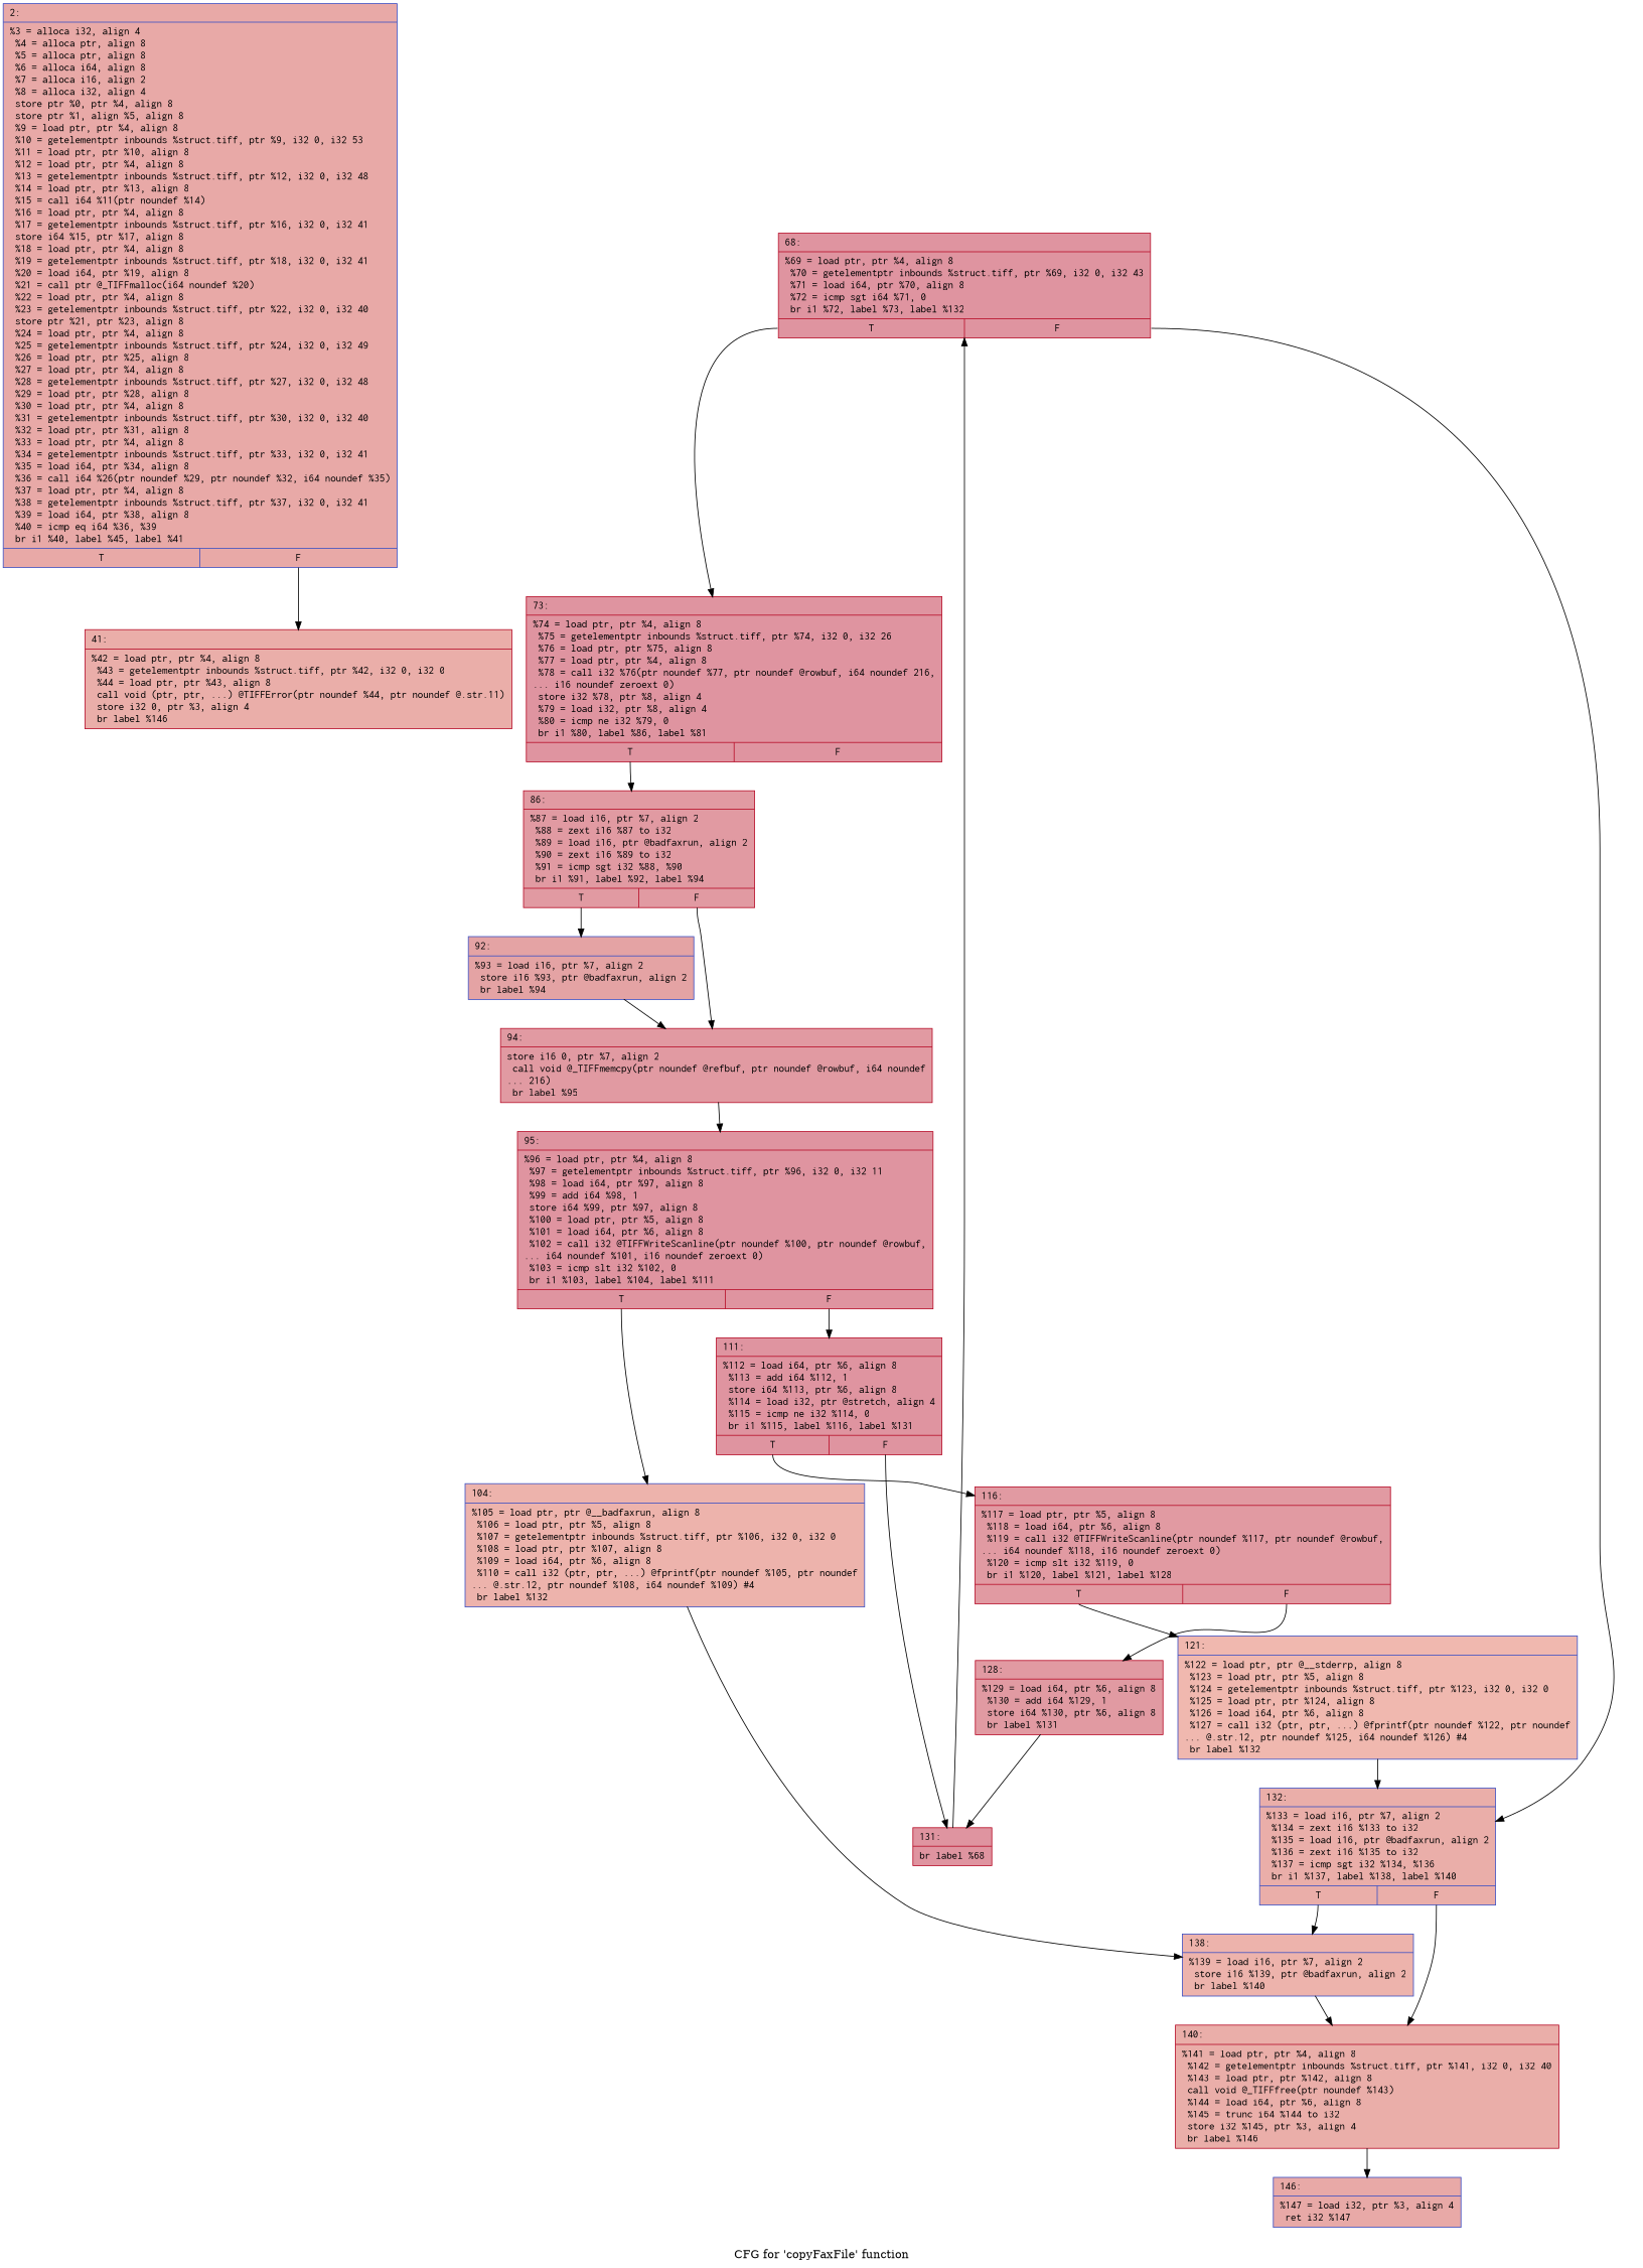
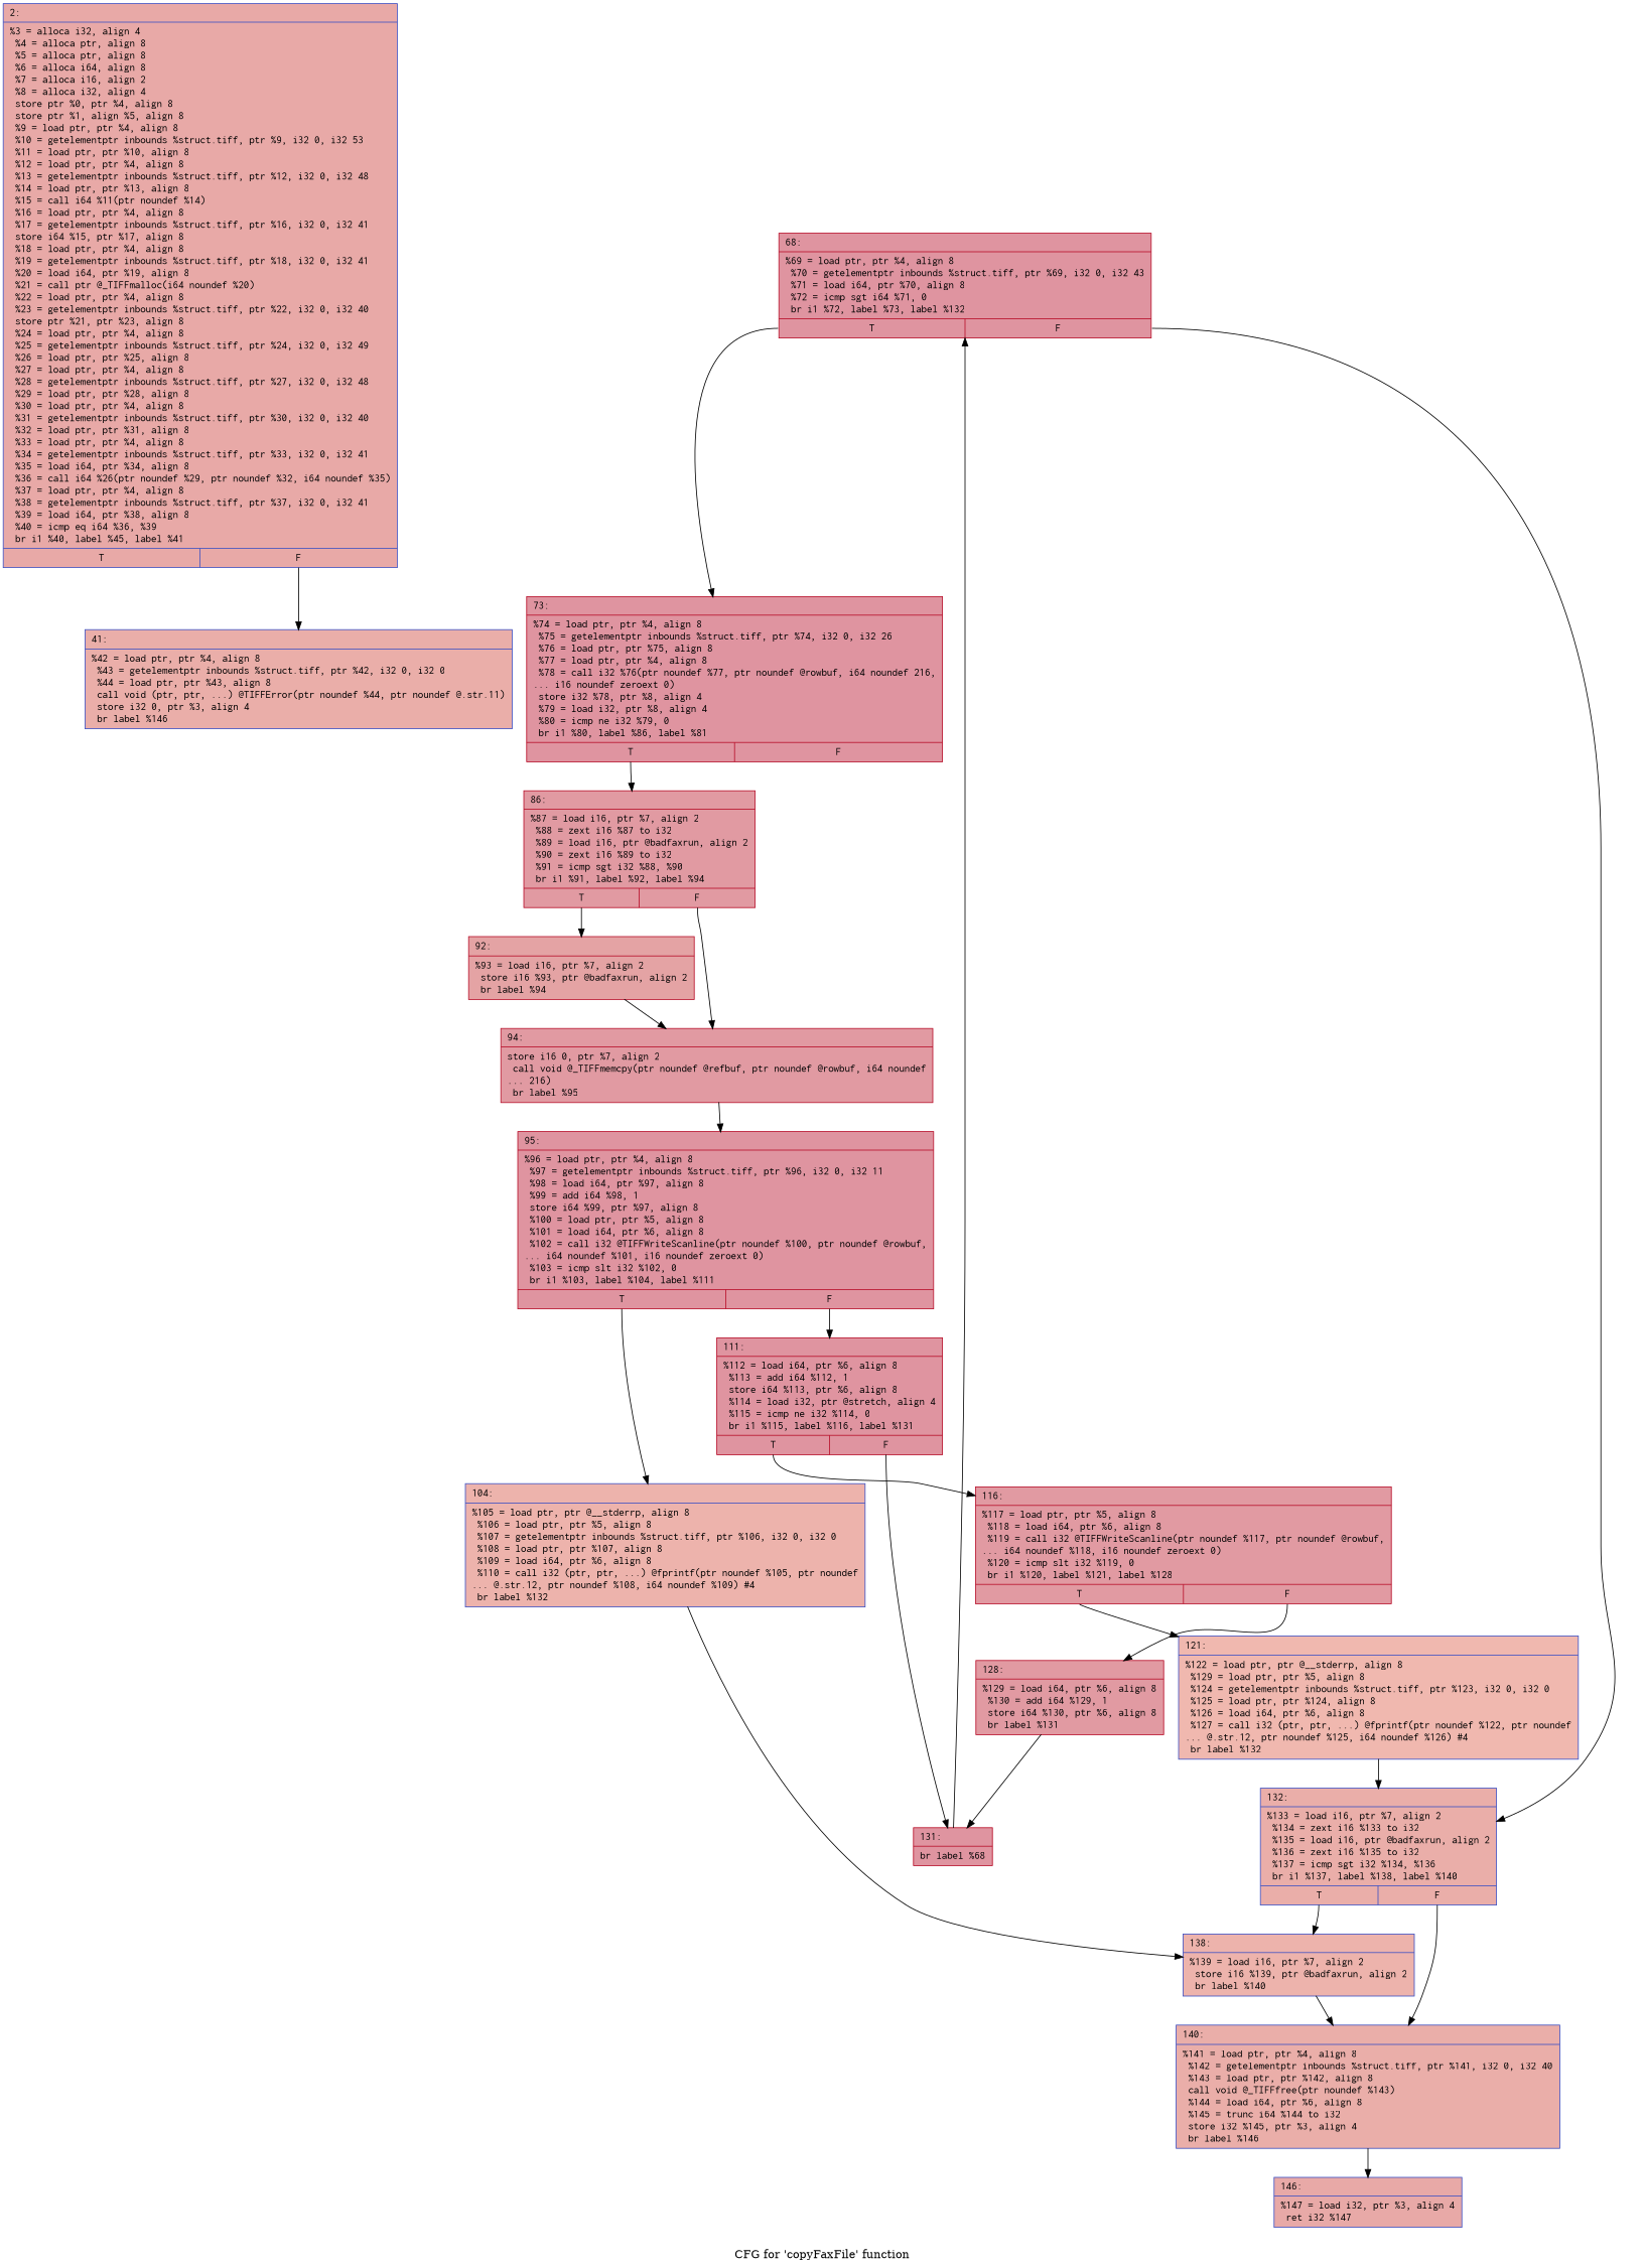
  digraph {
    label="CFG for 'copyFaxFile' function"
    node [color="#3d50c3ff" fillcolor="#b70d2870" fontname=Courier shape=record style=filled]
    n1 [fillcolor="#ca3b3770" label="{2:\l|  %3 = alloca i32, align 4\l  %4 = alloca ptr, align 8\l  %5 = alloca ptr, align 8\l  %6 = alloca i64, align 8\l  %7 = alloca i16, align 2\l  %8 = alloca i32, align 4\l  store ptr %0, ptr %4, align 8\l  store ptr %1, align %5, align 8\l  %9 = load ptr, ptr %4, align 8\l  %10 = getelementptr inbounds %struct.tiff, ptr %9, i32 0, i32 53\l  %11 = load ptr, ptr %10, align 8\l  %12 = load ptr, ptr %4, align 8\l  %13 = getelementptr inbounds %struct.tiff, ptr %12, i32 0, i32 48\l  %14 = load ptr, ptr %13, align 8\l  %15 = call i64 %11(ptr noundef %14)\l  %16 = load ptr, ptr %4, align 8\l  %17 = getelementptr inbounds %struct.tiff, ptr %16, i32 0, i32 41\l  store i64 %15, ptr %17, align 8\l  %18 = load ptr, ptr %4, align 8\l  %19 = getelementptr inbounds %struct.tiff, ptr %18, i32 0, i32 41\l  %20 = load i64, ptr %19, align 8\l  %21 = call ptr @_TIFFmalloc(i64 noundef %20)\l  %22 = load ptr, ptr %4, align 8\l  %23 = getelementptr inbounds %struct.tiff, ptr %22, i32 0, i32 40\l  store ptr %21, ptr %23, align 8\l  %24 = load ptr, ptr %4, align 8\l  %25 = getelementptr inbounds %struct.tiff, ptr %24, i32 0, i32 49\l  %26 = load ptr, ptr %25, align 8\l  %27 = load ptr, ptr %4, align 8\l  %28 = getelementptr inbounds %struct.tiff, ptr %27, i32 0, i32 48\l  %29 = load ptr, ptr %28, align 8\l  %30 = load ptr, ptr %4, align 8\l  %31 = getelementptr inbounds %struct.tiff, ptr %30, i32 0, i32 40\l  %32 = load ptr, ptr %31, align 8\l  %33 = load ptr, ptr %4, align 8\l  %34 = getelementptr inbounds %struct.tiff, ptr %33, i32 0, i32 41\l  %35 = load i64, ptr %34, align 8\l  %36 = call i64 %26(ptr noundef %29, ptr noundef %32, i64 noundef %35)\l  %37 = load ptr, ptr %4, align 8\l  %38 = getelementptr inbounds %struct.tiff, ptr %37, i32 0, i32 41\l  %39 = load i64, ptr %38, align 8\l  %40 = icmp eq i64 %36, %39\l  br i1 %40, label %45, label %41\l|{<s0>T|<s1>F}}"]
-   n2 [color="#b70d28ff" fillcolor="#d0473d70" label="{41:\l|  %42 = load ptr, ptr %4, align 8\l  %43 = getelementptr inbounds %struct.tiff, ptr %42, i32 0, i32 0\l  %44 = load ptr, ptr %43, align 8\l  call void (ptr, ptr, ...) @TIFFError(ptr noundef %44, ptr noundef @.str.11)\l  store i32 0, ptr %3, align 4\l  br label %146\l}"]
+   n2 [fillcolor="#d0473d70" label="{41:\l|  %42 = load ptr, ptr %4, align 8\l  %43 = getelementptr inbounds %struct.tiff, ptr %42, i32 0, i32 0\l  %44 = load ptr, ptr %43, align 8\l  call void (ptr, ptr, ...) @TIFFError(ptr noundef %44, ptr noundef @.str.11)\l  store i32 0, ptr %3, align 4\l  br label %146\l}"]
    n3 [color="#b70d28ff" label="{68:\l|  %69 = load ptr, ptr %4, align 8\l  %70 = getelementptr inbounds %struct.tiff, ptr %69, i32 0, i32 43\l  %71 = load i64, ptr %70, align 8\l  %72 = icmp sgt i64 %71, 0\l  br i1 %72, label %73, label %132\l|{<s0>T|<s1>F}}"]
    n4 [color="#b70d28ff" label="{73:\l|  %74 = load ptr, ptr %4, align 8\l  %75 = getelementptr inbounds %struct.tiff, ptr %74, i32 0, i32 26\l  %76 = load ptr, ptr %75, align 8\l  %77 = load ptr, ptr %4, align 8\l  %78 = call i32 %76(ptr noundef %77, ptr noundef @rowbuf, i64 noundef 216,\l... i16 noundef zeroext 0)\l  store i32 %78, ptr %8, align 4\l  %79 = load i32, ptr %8, align 4\l  %80 = icmp ne i32 %79, 0\l  br i1 %80, label %86, label %81\l|{<s0>T|<s1>F}}"]
    n5 [fillcolor="#d0473d70" label="{132:\l|  %133 = load i16, ptr %7, align 2\l  %134 = zext i16 %133 to i32\l  %135 = load i16, ptr @badfaxrun, align 2\l  %136 = zext i16 %135 to i32\l  %137 = icmp sgt i32 %134, %136\l  br i1 %137, label %138, label %140\l|{<s0>T|<s1>F}}"]
    n6 [fillcolor="#ca3b3770" label="{146:\l|  %147 = load i32, ptr %3, align 4\l  ret i32 %147\l}"]
    n7 [color="#b70d28ff" fillcolor="#bb1b2c70" label="{86:\l|  %87 = load i16, ptr %7, align 2\l  %88 = zext i16 %87 to i32\l  %89 = load i16, ptr @badfaxrun, align 2\l  %90 = zext i16 %89 to i32\l  %91 = icmp sgt i32 %88, %90\l  br i1 %91, label %92, label %94\l|{<s0>T|<s1>F}}"]
    n8 [fillcolor="#d6524470" label="{138:\l|  %139 = load i16, ptr %7, align 2\l  store i16 %139, ptr @badfaxrun, align 2\l  br label %140\l}"]
-   n9 [color="#b70d28ff" fillcolor="#d0473d70" label="{140:\l|  %141 = load ptr, ptr %4, align 8\l  %142 = getelementptr inbounds %struct.tiff, ptr %141, i32 0, i32 40\l  %143 = load ptr, ptr %142, align 8\l  call void @_TIFFfree(ptr noundef %143)\l  %144 = load i64, ptr %6, align 8\l  %145 = trunc i64 %144 to i32\l  store i32 %145, ptr %3, align 4\l  br label %146\l}"]
-   n10 [fillcolor="#c32e3170" label="{92:\l|  %93 = load i16, ptr %7, align 2\l  store i16 %93, ptr @badfaxrun, align 2\l  br label %94\l}"]
+   n9 [fillcolor="#d0473d70" label="{140:\l|  %141 = load ptr, ptr %4, align 8\l  %142 = getelementptr inbounds %struct.tiff, ptr %141, i32 0, i32 40\l  %143 = load ptr, ptr %142, align 8\l  call void @_TIFFfree(ptr noundef %143)\l  %144 = load i64, ptr %6, align 8\l  %145 = trunc i64 %144 to i32\l  store i32 %145, ptr %3, align 4\l  br label %146\l}"]
+   n10 [color="#b70d28ff" fillcolor="#c32e3170" label="{92:\l|  %93 = load i16, ptr %7, align 2\l  store i16 %93, ptr @badfaxrun, align 2\l  br label %94\l}"]
    n11 [color="#b70d28ff" fillcolor="#bb1b2c70" label="{94:\l|  store i16 0, ptr %7, align 2\l  call void @_TIFFmemcpy(ptr noundef @refbuf, ptr noundef @rowbuf, i64 noundef\l... 216)\l  br label %95\l}"]
    n12 [color="#b70d28ff" label="{95:\l|  %96 = load ptr, ptr %4, align 8\l  %97 = getelementptr inbounds %struct.tiff, ptr %96, i32 0, i32 11\l  %98 = load i64, ptr %97, align 8\l  %99 = add i64 %98, 1\l  store i64 %99, ptr %97, align 8\l  %100 = load ptr, ptr %5, align 8\l  %101 = load i64, ptr %6, align 8\l  %102 = call i32 @TIFFWriteScanline(ptr noundef %100, ptr noundef @rowbuf,\l... i64 noundef %101, i16 noundef zeroext 0)\l  %103 = icmp slt i32 %102, 0\l  br i1 %103, label %104, label %111\l|{<s0>T|<s1>F}}"]
-   n13 [fillcolor="#d6524470" label="{104:\l|  %105 = load ptr, ptr @__badfaxrun, align 8\l  %106 = load ptr, ptr %5, align 8\l  %107 = getelementptr inbounds %struct.tiff, ptr %106, i32 0, i32 0\l  %108 = load ptr, ptr %107, align 8\l  %109 = load i64, ptr %6, align 8\l  %110 = call i32 (ptr, ptr, ...) @fprintf(ptr noundef %105, ptr noundef\l... @.str.12, ptr noundef %108, i64 noundef %109) #4\l  br label %132\l}"]
+   n13 [fillcolor="#d6524470" label="{104:\l|  %105 = load ptr, ptr @__stderrp, align 8\l  %106 = load ptr, ptr %5, align 8\l  %107 = getelementptr inbounds %struct.tiff, ptr %106, i32 0, i32 0\l  %108 = load ptr, ptr %107, align 8\l  %109 = load i64, ptr %6, align 8\l  %110 = call i32 (ptr, ptr, ...) @fprintf(ptr noundef %105, ptr noundef\l... @.str.12, ptr noundef %108, i64 noundef %109) #4\l  br label %132\l}"]
    n14 [color="#b70d28ff" label="{111:\l|  %112 = load i64, ptr %6, align 8\l  %113 = add i64 %112, 1\l  store i64 %113, ptr %6, align 8\l  %114 = load i32, ptr @stretch, align 4\l  %115 = icmp ne i32 %114, 0\l  br i1 %115, label %116, label %131\l|{<s0>T|<s1>F}}"]
    n15 [color="#b70d28ff" fillcolor="#bb1b2c70" label="{116:\l|  %117 = load ptr, ptr %5, align 8\l  %118 = load i64, ptr %6, align 8\l  %119 = call i32 @TIFFWriteScanline(ptr noundef %117, ptr noundef @rowbuf,\l... i64 noundef %118, i16 noundef zeroext 0)\l  %120 = icmp slt i32 %119, 0\l  br i1 %120, label %121, label %128\l|{<s0>T|<s1>F}}"]
    n16 [color="#b70d28ff" label="{131:\l|  br label %68\l}"]
-   n17 [fillcolor="#dc5d4a70" label="{121:\l|  %122 = load ptr, ptr @__stderrp, align 8\l  %123 = load ptr, ptr %5, align 8\l  %124 = getelementptr inbounds %struct.tiff, ptr %123, i32 0, i32 0\l  %125 = load ptr, ptr %124, align 8\l  %126 = load i64, ptr %6, align 8\l  %127 = call i32 (ptr, ptr, ...) @fprintf(ptr noundef %122, ptr noundef\l... @.str.12, ptr noundef %125, i64 noundef %126) #4\l  br label %132\l}"]
+   n17 [fillcolor="#dc5d4a70" label="{121:\l|  %122 = load ptr, ptr @__stderrp, align 8\l  %129 = load ptr, ptr %5, align 8\l  %124 = getelementptr inbounds %struct.tiff, ptr %123, i32 0, i32 0\l  %125 = load ptr, ptr %124, align 8\l  %126 = load i64, ptr %6, align 8\l  %127 = call i32 (ptr, ptr, ...) @fprintf(ptr noundef %122, ptr noundef\l... @.str.12, ptr noundef %125, i64 noundef %126) #4\l  br label %132\l}"]
    n18 [color="#b70d28ff" fillcolor="#bb1b2c70" label="{128:\l|  %129 = load i64, ptr %6, align 8\l  %130 = add i64 %129, 1\l  store i64 %130, ptr %6, align 8\l  br label %131\l}"]
    n1 -> n2 [tailport=s1]
    n3 -> n4 [tailport=s0]
    n3 -> n5 [tailport=s1]
    n4 -> n7 [tailport=s0]
    n5 -> n8 [tailport=s0]
    n5 -> n9 [tailport=s1]
    n7 -> n10 [tailport=s0]
    n7 -> n11 [tailport=s1]
    n8 -> n9
    n9 -> n6
    n10 -> n11
    n11 -> n12
    n12 -> n13 [tailport=s0]
    n12 -> n14 [tailport=s1]
    n13 -> n8
    n14 -> n15 [tailport=s0]
    n14 -> n16 [tailport=s1]
    n15 -> n17 [tailport=s0]
    n15 -> n18 [tailport=s1]
    n16 -> n3
    n17 -> n5
    n18 -> n16
  }
